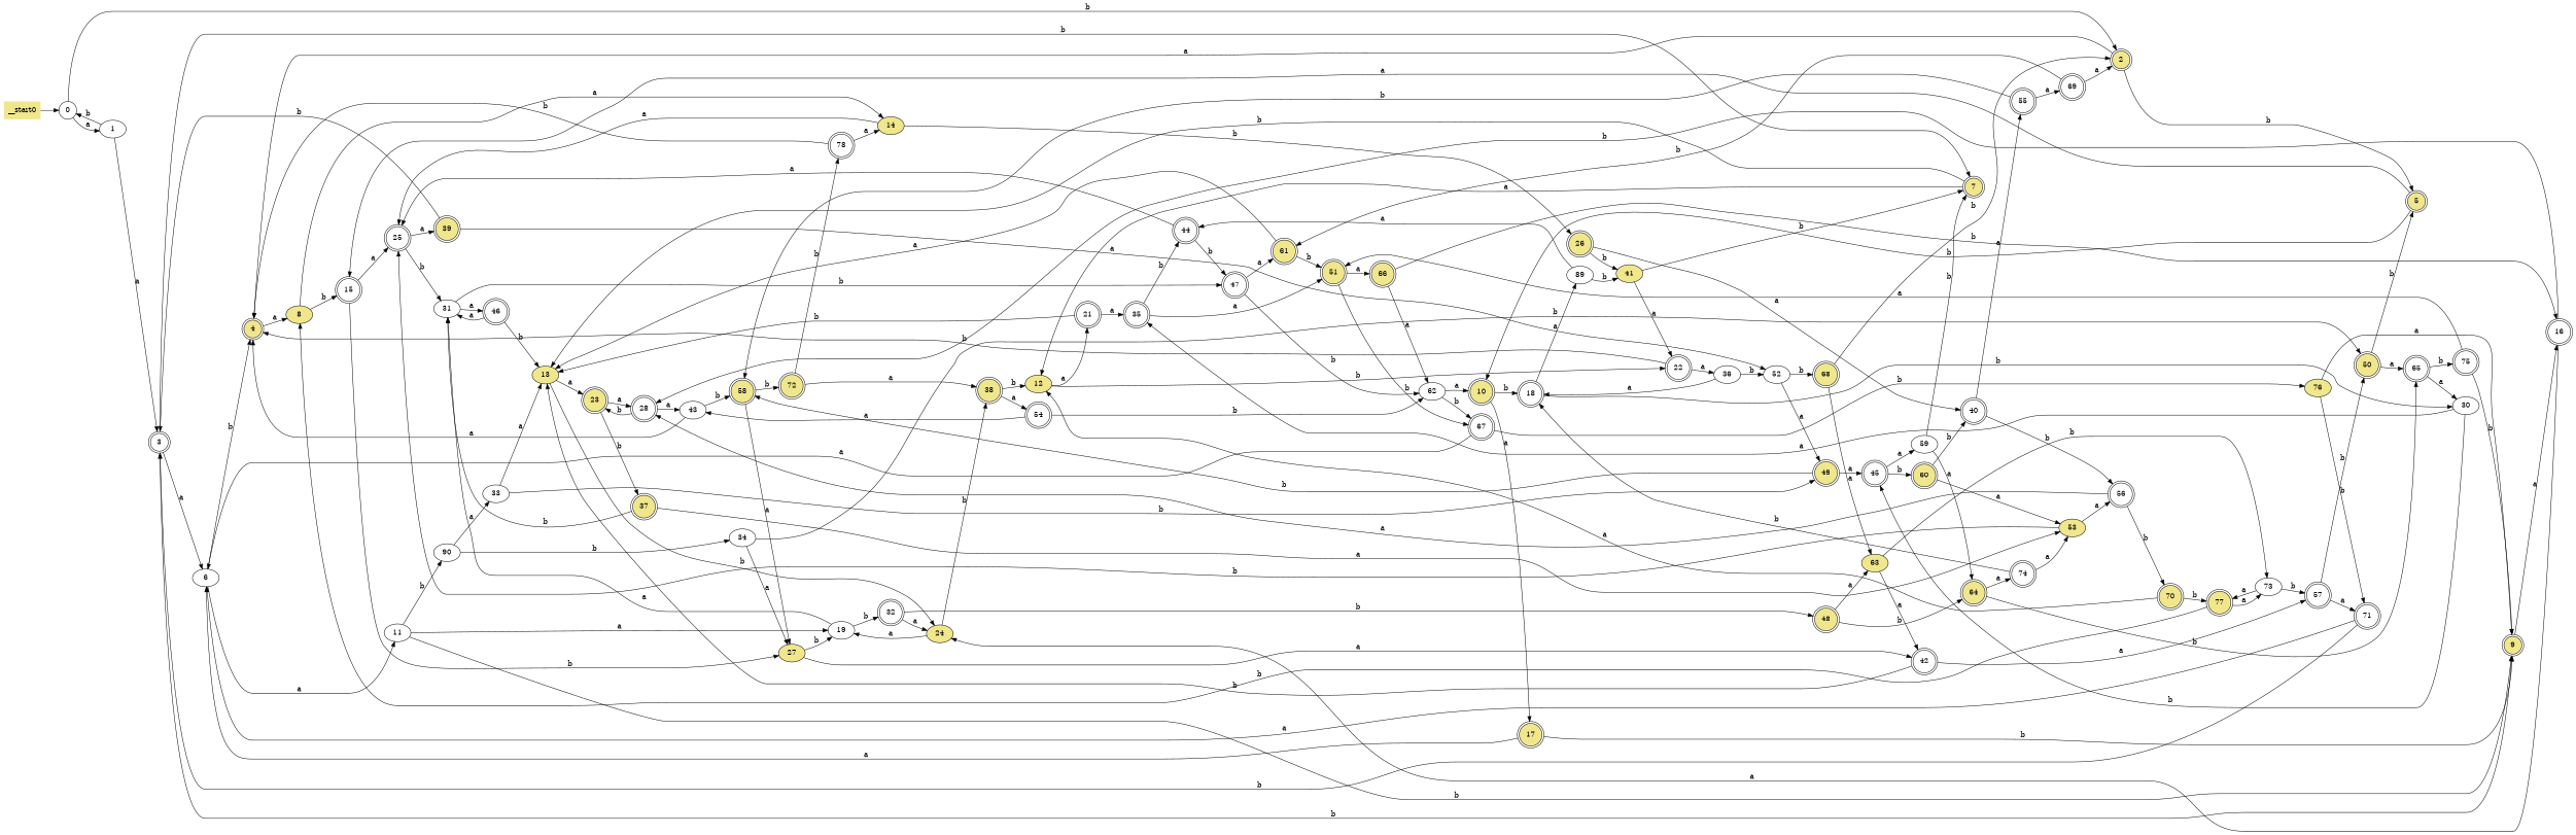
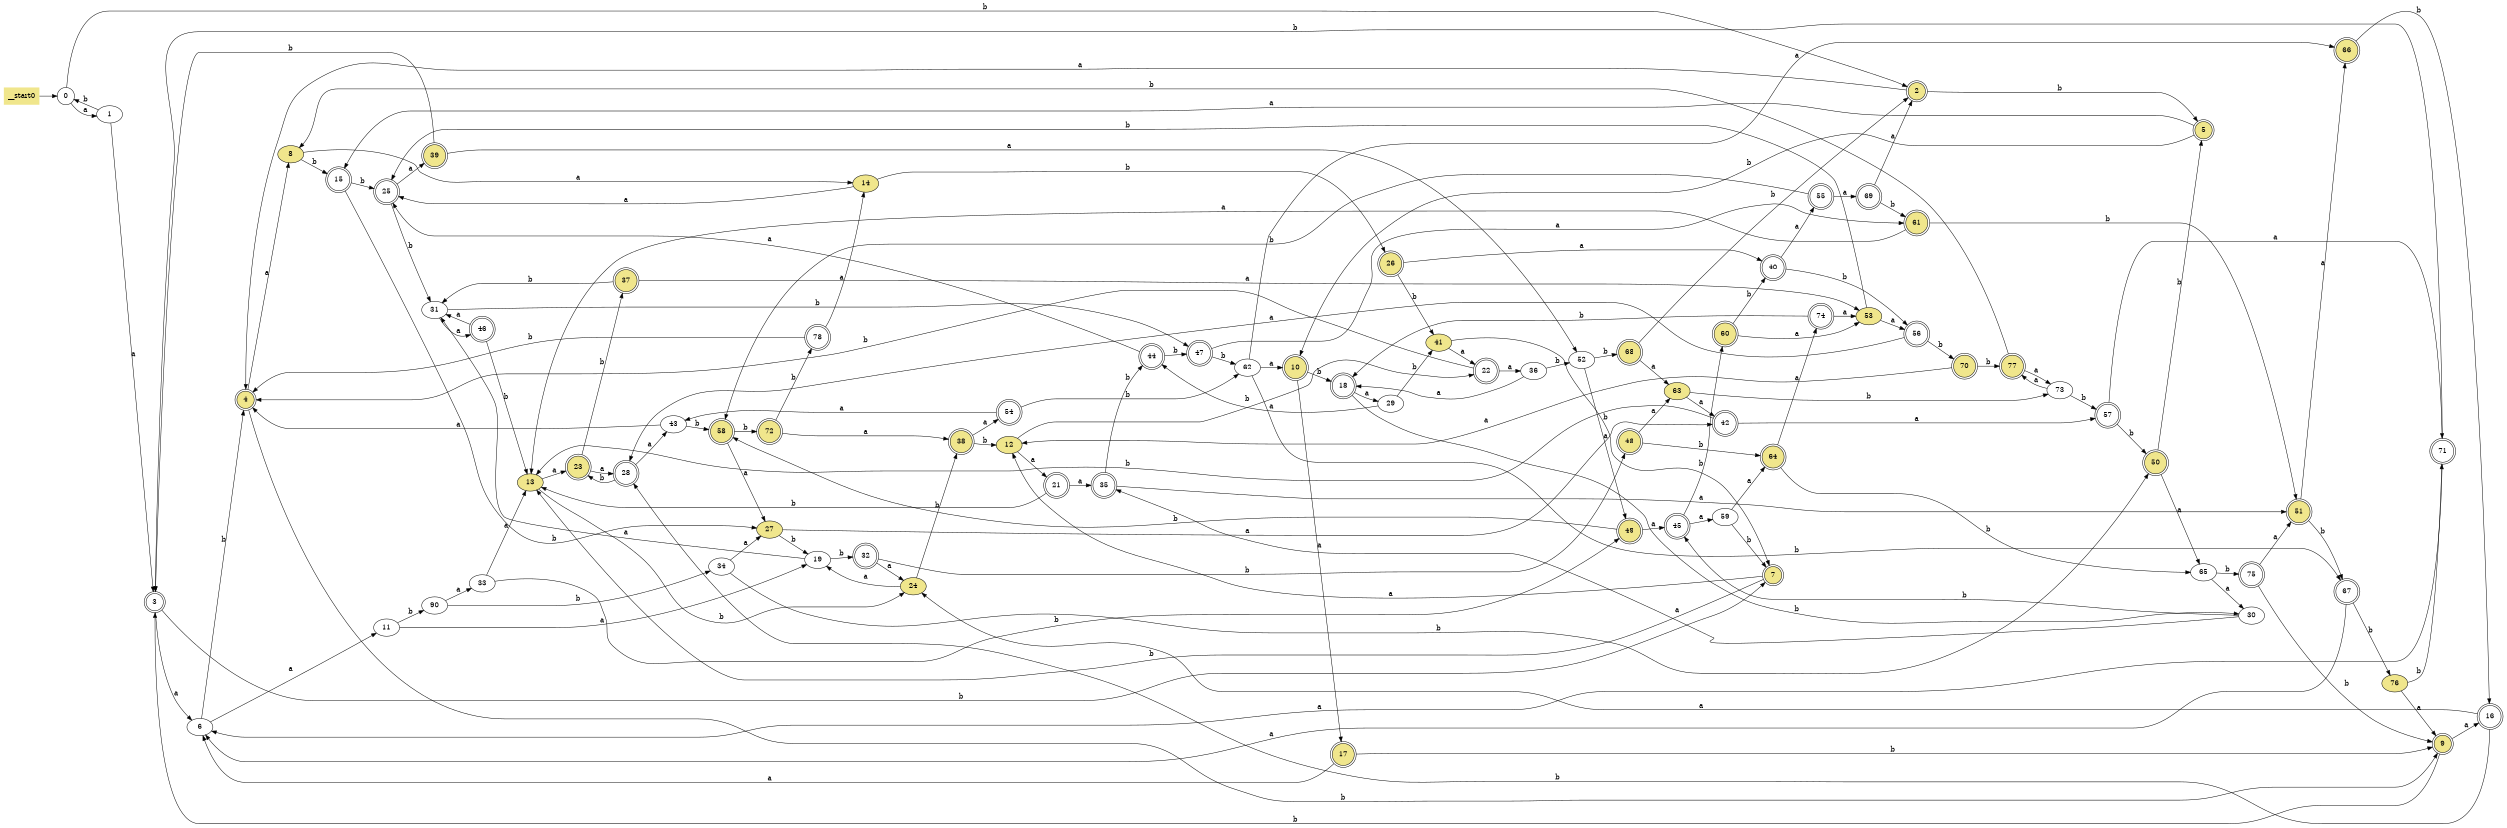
  digraph {
    rankdir=LR
    node [fillcolor=white shape=doublecircle style=filled]
    __start0 [fillcolor=khaki shape=none]
    0 [shape=circle]
    1 [shape=""]
    2 [fillcolor=khaki]
    3
    4 [fillcolor=khaki]
    5 [fillcolor=khaki]
    6 [shape=""]
    7 [fillcolor=khaki]
    8 [fillcolor=khaki shape=""]
    9 [fillcolor=khaki]
    10 [fillcolor=khaki]
    15
    11 [shape=""]
    12 [fillcolor=khaki shape=""]
    13 [fillcolor=khaki shape=""]
    14 [fillcolor=khaki shape=""]
    16
    17 [fillcolor=khaki]
    18
    19 [shape=""]
    n22 [label=90 shape=""]
    21
    22
    23 [fillcolor=khaki]
    24 [fillcolor=khaki shape=""]
    25
    26 [fillcolor=khaki]
    27 [fillcolor=khaki shape=""]
    28
-   29 [label=89 shape=""]
+   29 [shape=""]
    30 [shape=""]
    31 [shape=""]
    32
    33 [shape=""]
    34 [shape=""]
    35
    36 [shape=""]
    37 [fillcolor=khaki]
    38 [fillcolor=khaki]
    39 [fillcolor=khaki]
    40
    41 [fillcolor=khaki shape=""]
    42
    43 [shape=""]
    44
    45
    46
    47
    48 [fillcolor=khaki]
    49 [fillcolor=khaki]
    50 [fillcolor=khaki]
    51 [fillcolor=khaki]
    52 [shape=""]
    53 [fillcolor=khaki shape=""]
    54
    55
    56
    57
    58 [fillcolor=khaki]
    59 [shape=""]
    60 [fillcolor=khaki]
    61 [fillcolor=khaki]
    62 [shape=""]
    63 [fillcolor=khaki shape=""]
    64 [fillcolor=khaki]
-   65
+   65 [shape=ellipse]
    66 [fillcolor=khaki]
    67
    68 [fillcolor=khaki]
    69
    70 [fillcolor=khaki]
    71
    72 [fillcolor=khaki]
    73 [shape=""]
    74
    75
    76 [fillcolor=khaki shape=""]
    77 [fillcolor=khaki]
    78
    __start0 -> 0
    0 -> 1 [label=a]
    0 -> 2 [label=b]
    1 -> 0 [label=b]
    1 -> 3 [label=a]
    2 -> 4 [label=a]
    2 -> 5 [label=b]
    3 -> 6 [label=a]
    3 -> 7 [label=b]
    4 -> 8 [label=a]
-   11 -> 9 [label=b]
+   4 -> 9 [label=b]
    5 -> 10 [label=b]
    5 -> 15 [label=a]
    6 -> 4 [label=b]
    6 -> 11 [label=a]
    7 -> 12 [label=a]
    7 -> 13 [label=b]
    8 -> 15 [label=b]
    8 -> 14 [label=a]
    9 -> 3 [label=b]
    9 -> 16 [label=a]
    10 -> 17 [label=a]
    10 -> 18 [label=b]
-   15 -> 25 [label=a]
+   15 -> 25 [label=b]
    15 -> 27 [label=b]
    11 -> 19 [label=a]
    11 -> n22 [label=b]
    12 -> 21 [label=a]
    12 -> 22 [label=b]
    13 -> 23 [label=a]
    13 -> 24 [label=b]
    14 -> 25 [label=a]
    14 -> 26 [label=b]
    16 -> 24 [label=a]
    16 -> 28 [label=b]
    17 -> 6 [label=a]
    17 -> 9 [label=b]
    18 -> 29 [label=a]
    18 -> 30 [label=b]
    19 -> 31 [label=a]
    19 -> 32 [label=b]
    n22 -> 33 [label=a]
    n22 -> 34 [label=b]
    21 -> 13 [label=b]
    21 -> 35 [label=a]
    22 -> 4 [label=b]
    22 -> 36 [label=a]
    23 -> 28 [label=a]
    23 -> 37 [label=b]
    24 -> 19 [label=a]
    24 -> 38 [label=b]
    25 -> 31 [label=b]
    25 -> 39 [label=a]
    26 -> 40 [label=a]
    26 -> 41 [label=b]
    27 -> 19 [label=b]
    27 -> 42 [label=a]
    28 -> 23 [label=b]
    28 -> 43 [label=a]
    29 -> 41 [label=b]
    29 -> 44 [label=a]
    30 -> 35 [label=a]
    30 -> 45 [label=b]
    31 -> 46 [label=a]
    31 -> 47 [label=b]
    32 -> 24 [label=a]
    32 -> 48 [label=b]
    33 -> 13 [label=a]
    33 -> 49 [label=b]
    34 -> 27 [label=a]
    34 -> 50 [label=b]
    35 -> 44 [label=b]
    35 -> 51 [label=a]
    36 -> 18 [label=a]
    36 -> 52 [label=b]
    37 -> 31 [label=b]
    37 -> 53 [label=a]
    38 -> 12 [label=b]
    38 -> 54 [label=a]
    39 -> 3 [label=b]
    39 -> 52 [label=a]
    40 -> 55 [label=a]
    40 -> 56 [label=b]
    41 -> 7 [label=b]
    41 -> 22 [label=a]
    42 -> 13 [label=b]
    42 -> 57 [label=a]
    43 -> 4 [label=a]
    43 -> 58 [label=b]
    44 -> 25 [label=a]
    44 -> 47 [label=b]
    45 -> 59 [label=a]
    45 -> 60 [label=b]
    46 -> 13 [label=b]
    46 -> 31 [label=a]
    47 -> 61 [label=a]
    47 -> 62 [label=b]
    48 -> 63 [label=a]
    48 -> 64 [label=b]
    49 -> 45 [label=a]
    49 -> 58 [label=b]
    50 -> 5 [label=b]
    50 -> 65 [label=a]
    51 -> 66 [label=a]
    51 -> 67 [label=b]
    52 -> 49 [label=a]
    52 -> 68 [label=b]
    53 -> 25 [label=b]
    53 -> 56 [label=a]
    54 -> 43 [label=a]
    54 -> 62 [label=b]
    55 -> 58 [label=b]
    55 -> 69 [label=a]
    56 -> 28 [label=a]
    56 -> 70 [label=b]
    57 -> 50 [label=b]
    57 -> 71 [label=a]
    58 -> 27 [label=a]
    58 -> 72 [label=b]
    59 -> 7 [label=b]
    59 -> 64 [label=a]
    60 -> 40 [label=b]
    60 -> 53 [label=a]
    61 -> 13 [label=a]
    61 -> 51 [label=b]
    62 -> 10 [label=a]
    62 -> 67 [label=b]
    63 -> 42 [label=a]
    63 -> 73 [label=b]
    64 -> 65 [label=b]
    64 -> 74 [label=a]
    65 -> 30 [label=a]
    65 -> 75 [label=b]
    66 -> 16 [label=b]
-   66 -> 62 [label=a]
+   62 -> 66 [label=a]
    67 -> 6 [label=a]
    67 -> 76 [label=b]
    68 -> 2 [label=b]
    68 -> 63 [label=a]
    69 -> 2 [label=a]
    69 -> 61 [label=b]
    70 -> 12 [label=a]
    70 -> 77 [label=b]
    71 -> 3 [label=b]
    71 -> 6 [label=a]
    72 -> 38 [label=a]
    72 -> 78 [label=b]
    73 -> 57 [label=b]
    73 -> 77 [label=a]
    74 -> 18 [label=b]
    74 -> 53 [label=a]
    75 -> 9 [label=b]
    75 -> 51 [label=a]
    76 -> 9 [label=a]
    76 -> 71 [label=b]
    77 -> 8 [label=b]
    77 -> 73 [label=a]
    78 -> 4 [label=b]
    78 -> 14 [label=a]
  }
